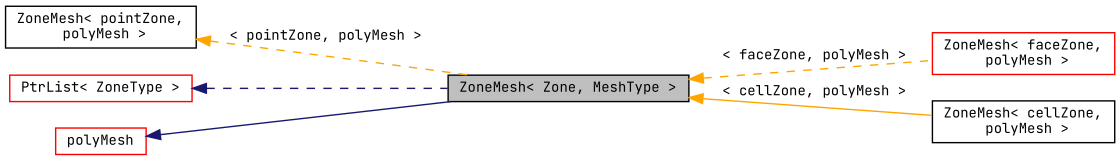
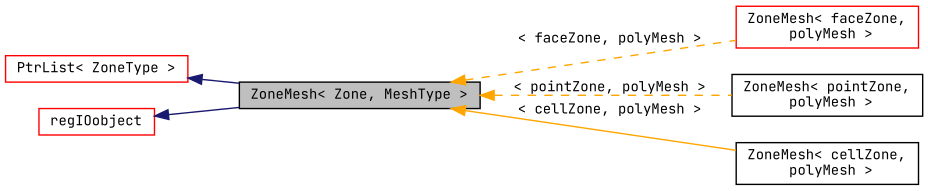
  digraph {
    fontname="JetBrains Mono"
    rankdir=LR
    node [color=black fontname="JetBrains Mono" fontsize=10 shape=record]
    edge [color=orange dir=back fontname="JetBrains Mono" fontsize=10 labelfontname=FreeSans labelfontsize=10 style=solid]
    n1 [fillcolor=grey75 fontcolor=black height=0.2 label="ZoneMesh\< Zone, MeshType \>" style=filled width=0.4]
    n2 [color=red height=0.2 label="ZoneMesh\< faceZone,\l polyMesh \>" width=0.4]
    n3 [height=0.2 label="ZoneMesh\< pointZone,\l polyMesh \>" width=0.4]
    n4 [height=0.2 label="ZoneMesh\< cellZone,\l polyMesh \>" width=0.4]
    n5 [color=red height=0.2 label="PtrList\< ZoneType \>" width=0.4]
-   n6 [color=red height=0.2 label=polyMesh width=0.4]
+   n6 [color=red height=0.2 label=regIOobject width=0.4]
    n1 -> n2 [label=" \< faceZone, polyMesh \>" style=dashed]
-   n3 -> n1 [label=" \< pointZone, polyMesh \>" style=dashed]
+   n1 -> n3 [label=" \< pointZone, polyMesh \>" style=dashed]
    n1 -> n4 [label=" \< cellZone, polyMesh \>"]
-   n5 -> n1 [color=midnightblue style=dashed]
+   n5 -> n1 [color=midnightblue]
    n6 -> n1 [color=midnightblue]
  }
